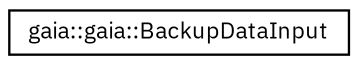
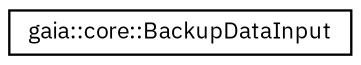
  digraph {
    rankdir=LR
    fontname="IBM Plex Sans"
-   n1 [color=black fillcolor=white fontname="IBM Plex Sans" fontsize=10 height=0.2 label="gaia::gaia::BackupDataInput" shape=record style=filled width=0.4]
+   n1 [color=black fillcolor=white fontname="IBM Plex Sans" fontsize=10 height=0.2 label="gaia::core::BackupDataInput" shape=record style=filled width=0.4]
  }
